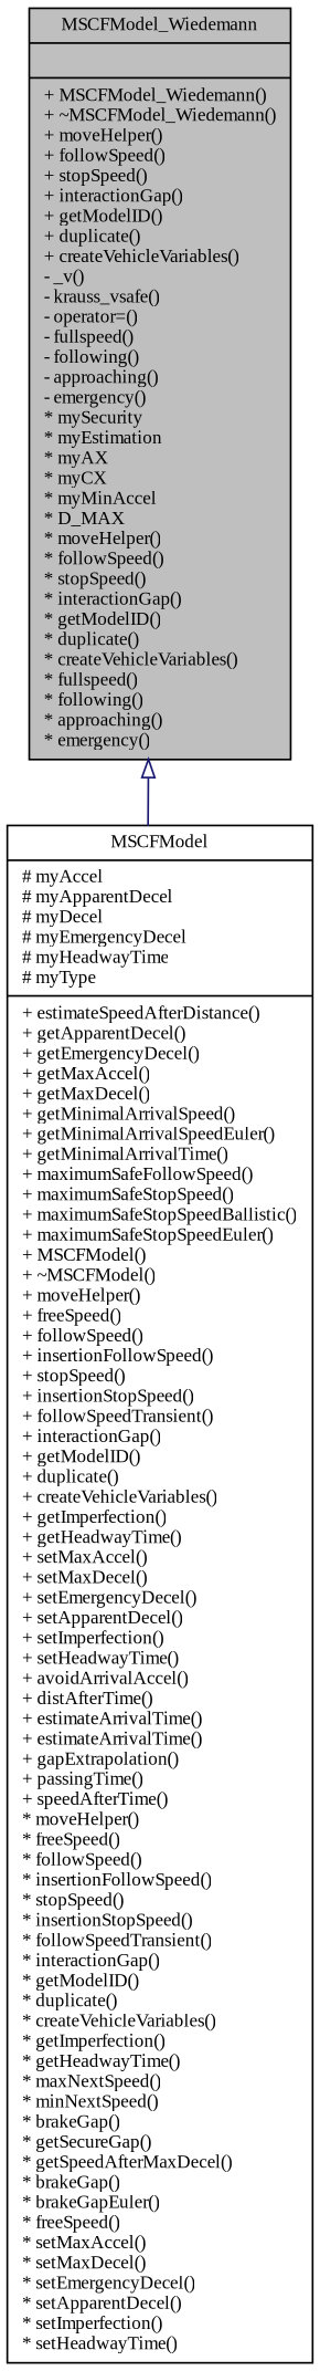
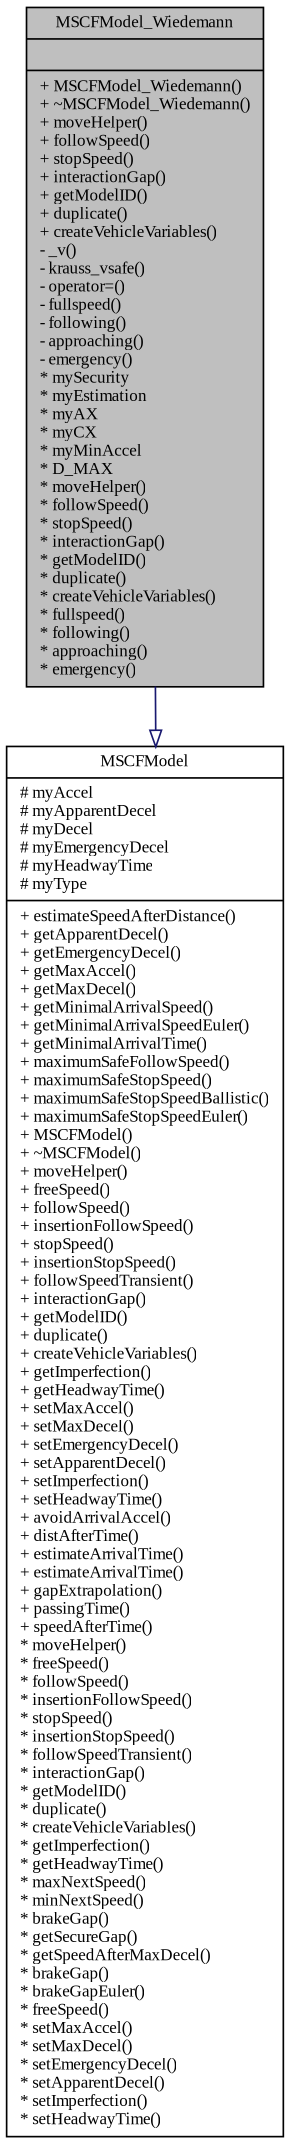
  digraph {
    fontname="Liberation Serif"
    node [color=black fontname="Liberation Serif" fontsize=10 shape=record style=filled]
    n1 [fillcolor=grey75 fontcolor=black height=0.2 label="{MSCFModel_Wiedemann\n||+ MSCFModel_Wiedemann()\l+ ~MSCFModel_Wiedemann()\l+ moveHelper()\l+ followSpeed()\l+ stopSpeed()\l+ interactionGap()\l+ getModelID()\l+ duplicate()\l+ createVehicleVariables()\l- _v()\l- krauss_vsafe()\l- operator=()\l- fullspeed()\l- following()\l- approaching()\l- emergency()\l* mySecurity\l* myEstimation\l* myAX\l* myCX\l* myMinAccel\l* D_MAX\l* moveHelper()\l* followSpeed()\l* stopSpeed()\l* interactionGap()\l* getModelID()\l* duplicate()\l* createVehicleVariables()\l* fullspeed()\l* following()\l* approaching()\l* emergency()\l}" width=0.4]
    n2 [fillcolor=white height=0.2 label="{MSCFModel\n|# myAccel\l# myApparentDecel\l# myDecel\l# myEmergencyDecel\l# myHeadwayTime\l# myType\l|+ estimateSpeedAfterDistance()\l+ getApparentDecel()\l+ getEmergencyDecel()\l+ getMaxAccel()\l+ getMaxDecel()\l+ getMinimalArrivalSpeed()\l+ getMinimalArrivalSpeedEuler()\l+ getMinimalArrivalTime()\l+ maximumSafeFollowSpeed()\l+ maximumSafeStopSpeed()\l+ maximumSafeStopSpeedBallistic()\l+ maximumSafeStopSpeedEuler()\l+ MSCFModel()\l+ ~MSCFModel()\l+ moveHelper()\l+ freeSpeed()\l+ followSpeed()\l+ insertionFollowSpeed()\l+ stopSpeed()\l+ insertionStopSpeed()\l+ followSpeedTransient()\l+ interactionGap()\l+ getModelID()\l+ duplicate()\l+ createVehicleVariables()\l+ getImperfection()\l+ getHeadwayTime()\l+ setMaxAccel()\l+ setMaxDecel()\l+ setEmergencyDecel()\l+ setApparentDecel()\l+ setImperfection()\l+ setHeadwayTime()\l+ avoidArrivalAccel()\l+ distAfterTime()\l+ estimateArrivalTime()\l+ estimateArrivalTime()\l+ gapExtrapolation()\l+ passingTime()\l+ speedAfterTime()\l* moveHelper()\l* freeSpeed()\l* followSpeed()\l* insertionFollowSpeed()\l* stopSpeed()\l* insertionStopSpeed()\l* followSpeedTransient()\l* interactionGap()\l* getModelID()\l* duplicate()\l* createVehicleVariables()\l* getImperfection()\l* getHeadwayTime()\l* maxNextSpeed()\l* minNextSpeed()\l* brakeGap()\l* getSecureGap()\l* getSpeedAfterMaxDecel()\l* brakeGap()\l* brakeGapEuler()\l* freeSpeed()\l* setMaxAccel()\l* setMaxDecel()\l* setEmergencyDecel()\l* setApparentDecel()\l* setImperfection()\l* setHeadwayTime()\l}" width=0.4]
-   n1 -> n2 [arrowtail=onormal color=midnightblue dir=back fontname="Liberation Serif" fontsize=10 labelfontname=Helvetica labelfontsize=10 style=solid]
+   n2 -> n1 [arrowtail=onormal color=midnightblue dir=back fontname="Liberation Serif" fontsize=10 labelfontname=Helvetica labelfontsize=10 style=solid]
  }
